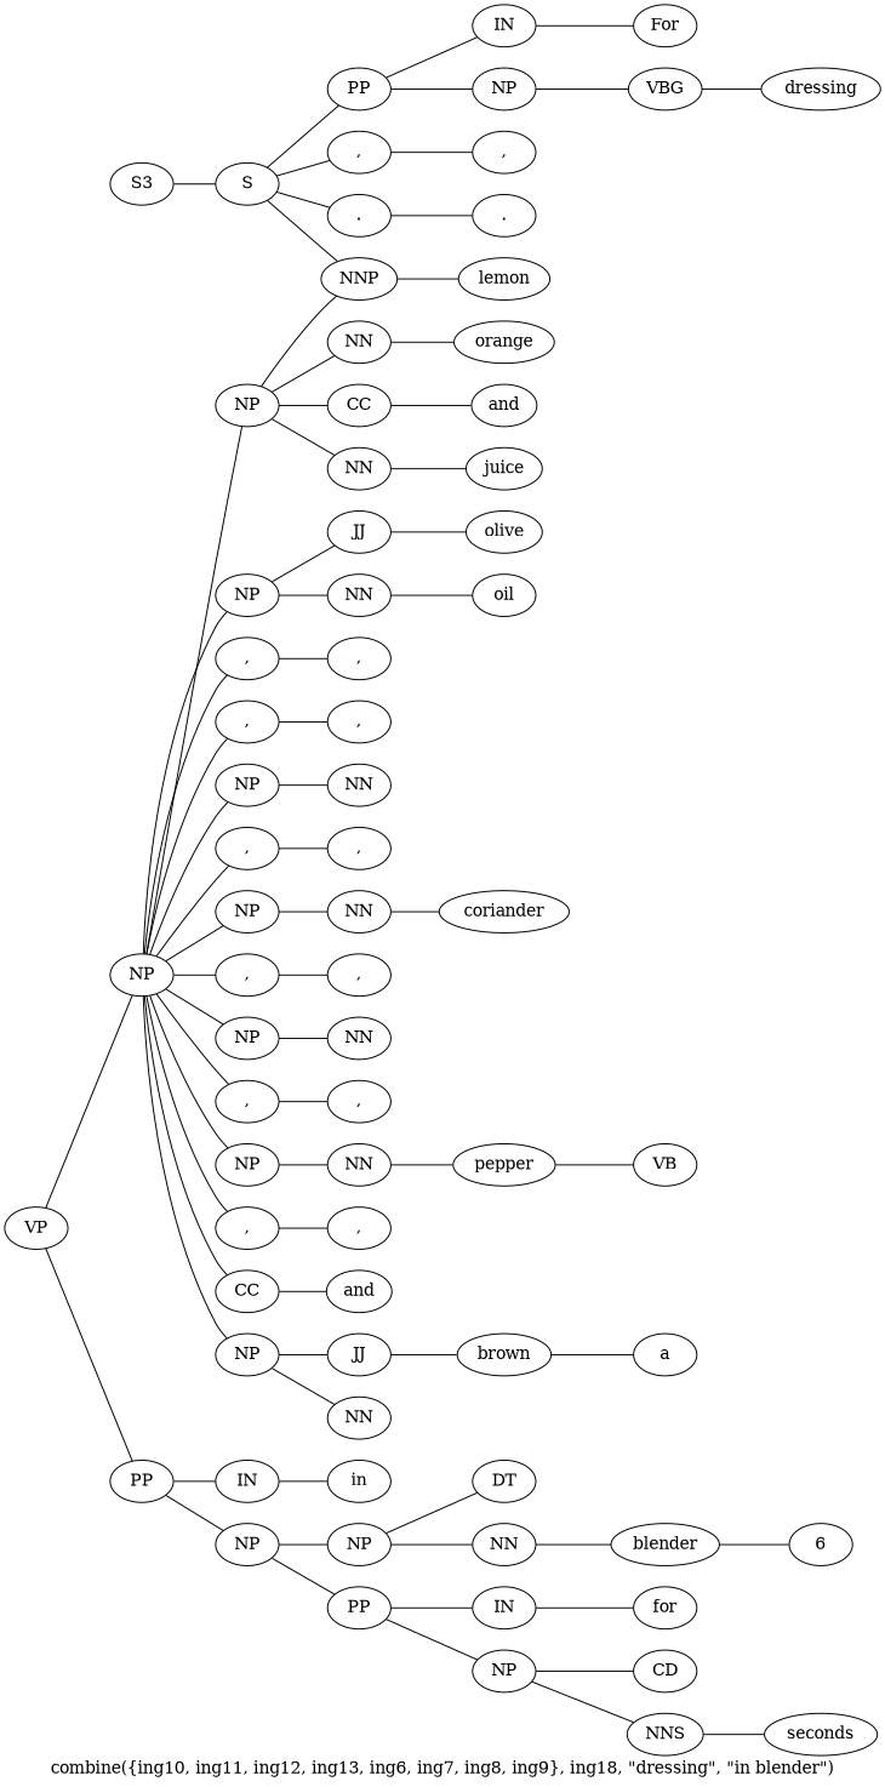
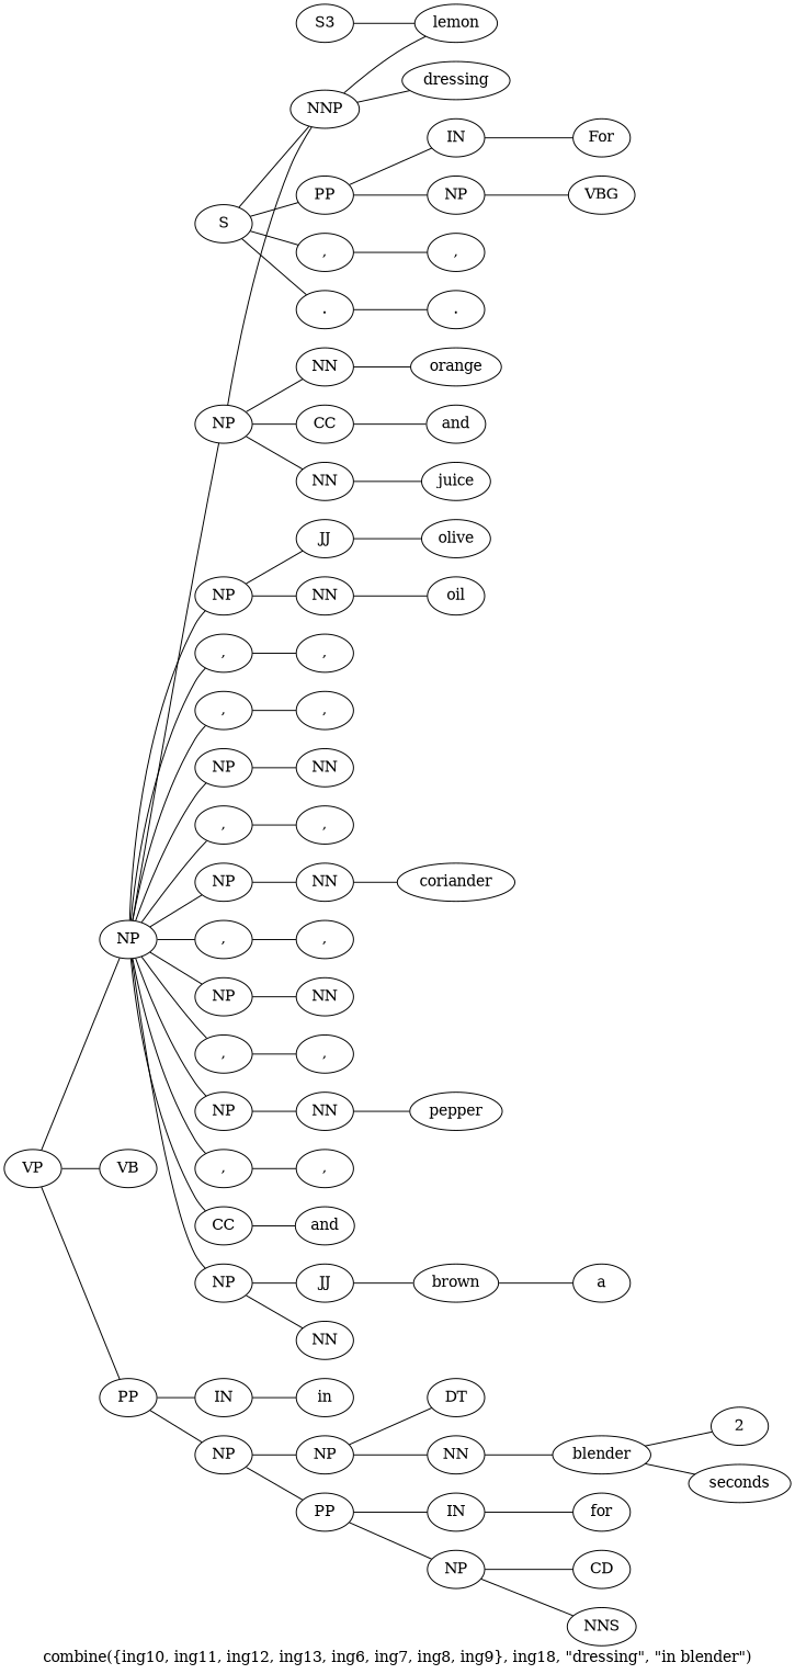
  graph {
    label="combine({ing10, ing11, ing12, ing13, ing6, ing7, ing8, ing9}, ing18, \"dressing\", \"in blender\")"
    rankdir=LR
    n1 [label=S3]
    n2 [label=S]
    n3 [label=PP]
    n4 [label=","]
    n5 [label="."]
    n6 [label=NNP]
    n7 [label=IN]
    n8 [label=NP]
    n9 [label=","]
    n10 [label=VP]
    n11 [label=VB]
    n12 [label=NP]
    n13 [label=PP]
    n14 [label="."]
    n15 [label=For]
    n16 [label=VBG]
    n17 [label=dressing]
    n18 [label=NP]
    n19 [label=","]
    n20 [label=NP]
    n21 [label=","]
    n22 [label=NP]
    n23 [label=","]
    n24 [label=NP]
    n25 [label=","]
    n26 [label=NP]
    n27 [label=","]
    n28 [label=NP]
    n29 [label=","]
    n30 [label=CC]
    n31 [label=NP]
    n32 [label=IN]
    n33 [label=NP]
    n34 [label=JJ]
    n35 [label=NN]
    n36 [label=","]
    n37 [label=NN]
    n38 [label=CC]
    n39 [label=NN]
    n40 [label=","]
    n41 [label=NN]
    n42 [label=","]
    n43 [label=NN]
    n44 [label=","]
    n45 [label=NN]
    n46 [label=","]
    n47 [label=NN]
    n48 [label=","]
    n49 [label=and]
    n50 [label=JJ]
    n51 [label=NN]
    n52 [label=olive]
    n53 [label=oil]
    n54 [label=orange]
    n55 [label=and]
    n56 [label=lemon]
    n57 [label=juice]
    n58 [label=coriander]
    n59 [label=pepper]
    n60 [label=brown]
    n61 [label=a]
    n62 [label=in]
    n63 [label=NP]
    n64 [label=PP]
    n65 [label=DT]
    n66 [label=NN]
    n67 [label=IN]
    n68 [label=NP]
    n69 [label=blender]
-   n70 [label=6]
+   n70 [label=2]
    n71 [label=for]
    n72 [label=CD]
    n73 [label=NNS]
    n74 [label=seconds]
-   n1 -- n2
+   n1 -- n56
    n2 -- n3
    n2 -- n4
    n2 -- n5
    n2 -- n6
    n3 -- n7
    n3 -- n8
    n4 -- n9
    n5 -- n14
    n6 -- n56
    n7 -- n15
    n8 -- n16
-   n59 -- n11
+   n10 -- n11
    n10 -- n12
    n10 -- n13
    n12 -- n18
    n12 -- n19
    n12 -- n20
    n12 -- n21
    n12 -- n22
    n12 -- n23
    n12 -- n24
    n12 -- n25
    n12 -- n26
    n12 -- n27
    n12 -- n28
    n12 -- n29
    n12 -- n30
    n12 -- n31
    n13 -- n32
    n13 -- n33
-   n16 -- n17
+   n6 -- n17
    n18 -- n34
    n18 -- n35
    n19 -- n36
    n20 -- n6
    n20 -- n37
    n20 -- n38
    n20 -- n39
    n21 -- n40
    n22 -- n41
    n23 -- n42
    n24 -- n43
    n25 -- n44
    n26 -- n45
    n27 -- n46
    n28 -- n47
    n29 -- n48
    n30 -- n49
    n31 -- n50
    n31 -- n51
    n32 -- n62
    n33 -- n63
    n33 -- n64
    n34 -- n52
    n35 -- n53
    n37 -- n54
    n38 -- n55
    n39 -- n57
    n43 -- n58
    n47 -- n59
    n50 -- n60
    n60 -- n61
    n63 -- n65
    n63 -- n66
    n64 -- n67
    n64 -- n68
    n66 -- n69
    n67 -- n71
    n68 -- n72
    n68 -- n73
    n69 -- n70
-   n73 -- n74
+   n69 -- n74
  }
